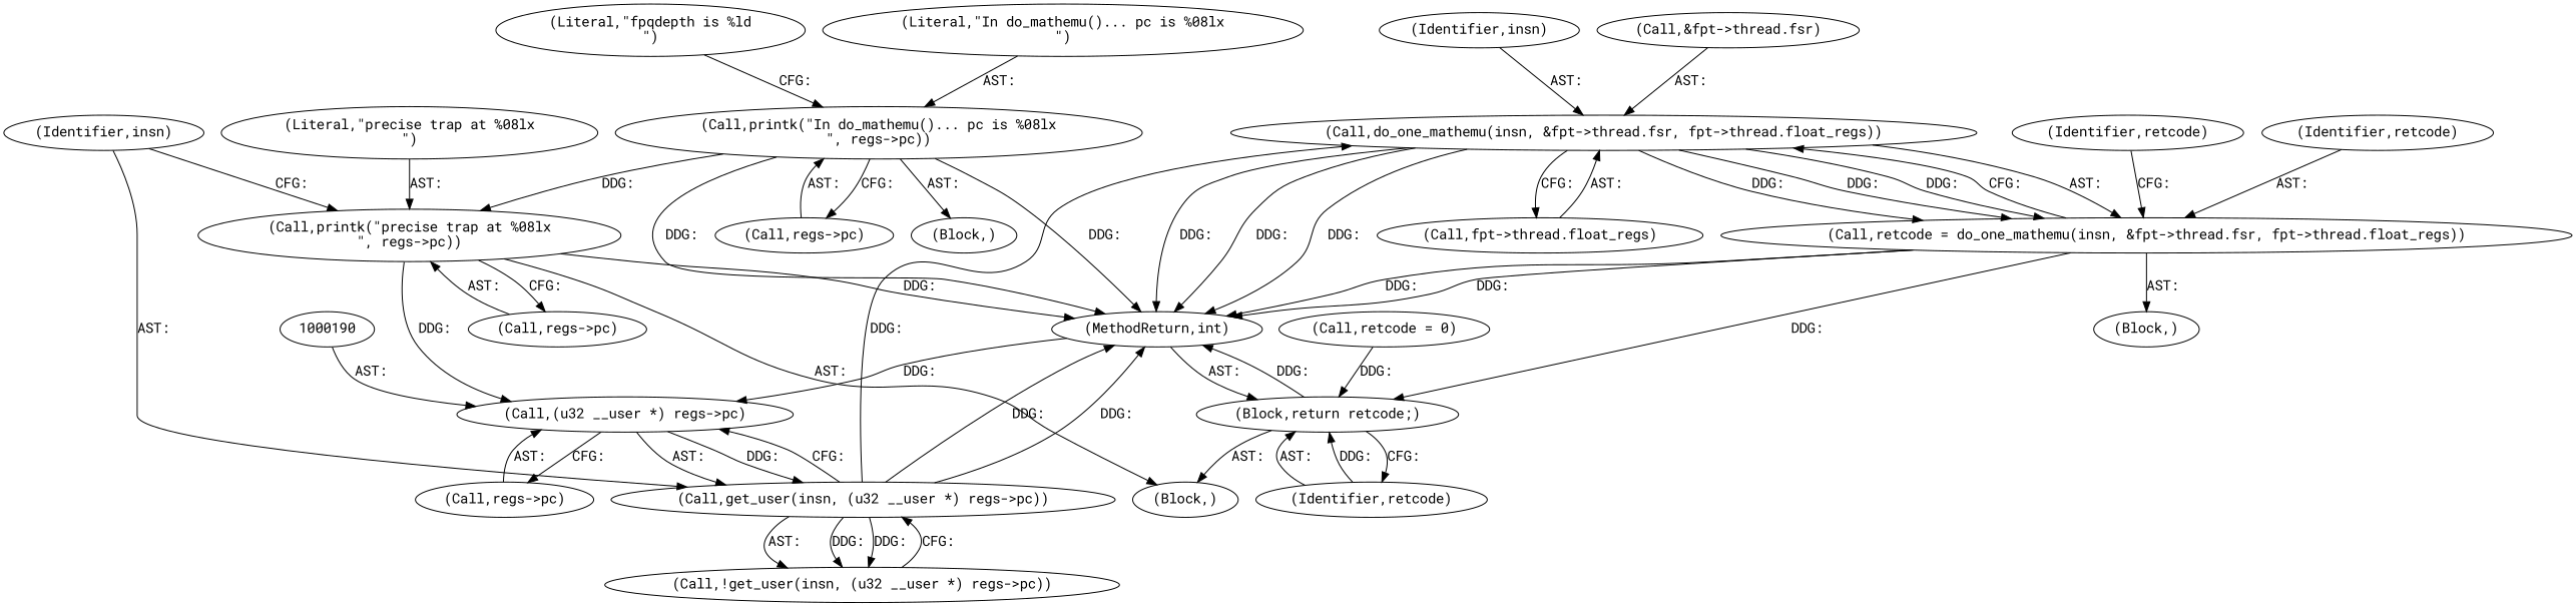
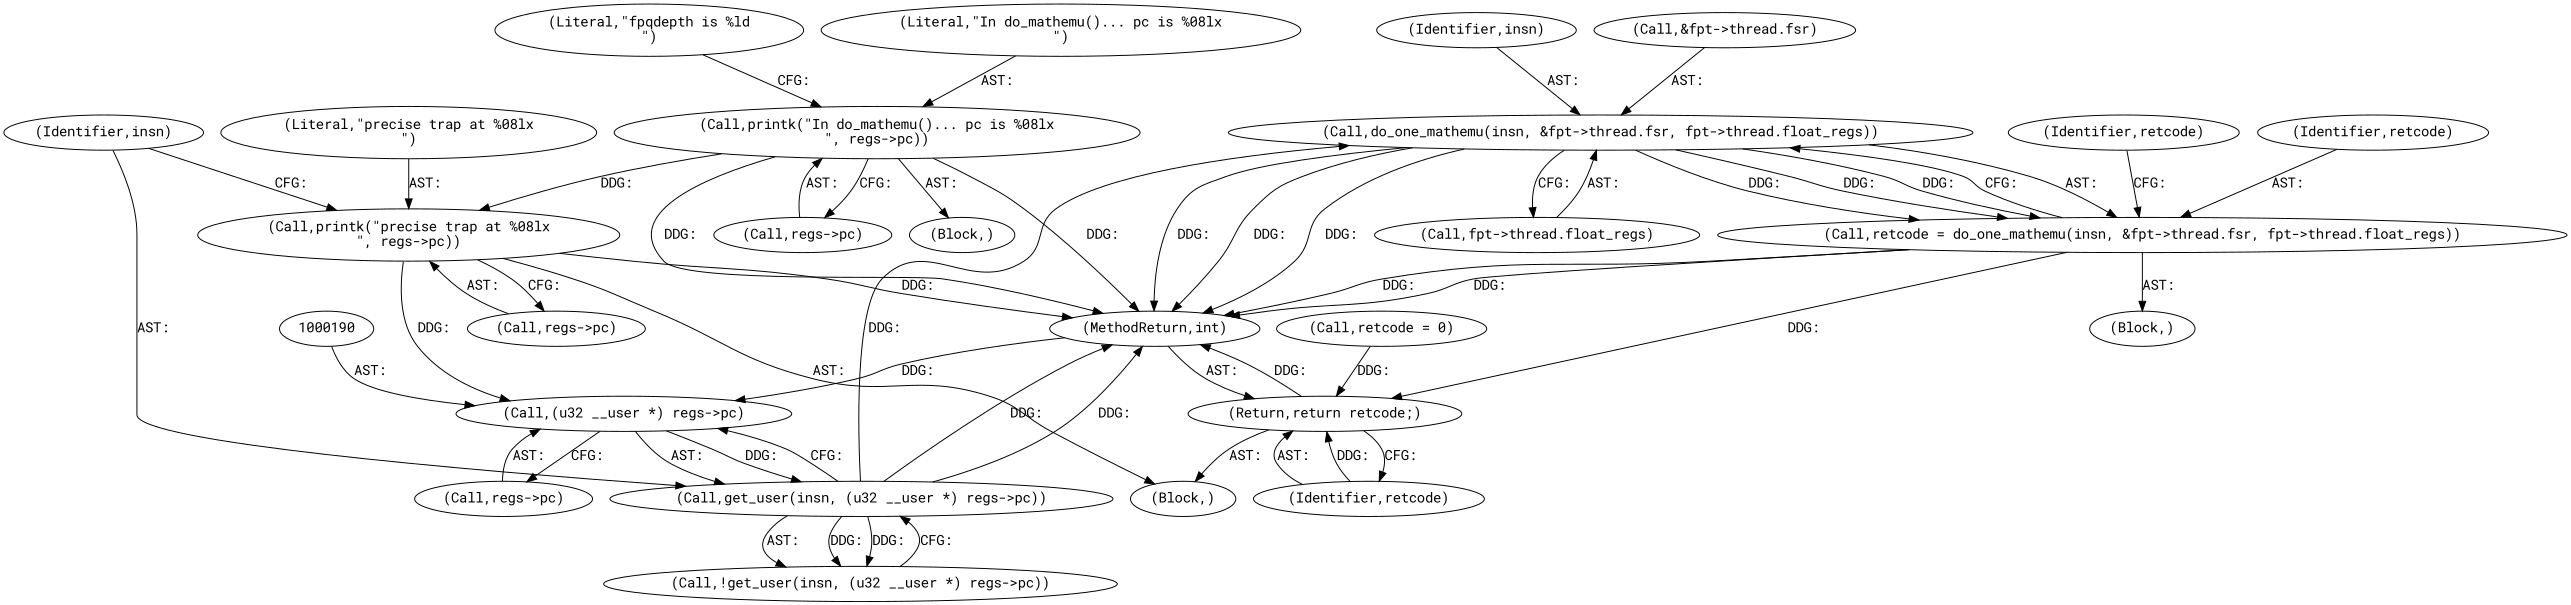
  digraph {
    fontname="Roboto Mono"
    node [fontname="Roboto Mono"]
    edge [fontname="Roboto Mono"]
    n1 [label="(Call,do_one_mathemu(insn, &fpt->thread.fsr, fpt->thread.float_regs))"]
    n2 [label="(Call,retcode = do_one_mathemu(insn, &fpt->thread.fsr, fpt->thread.float_regs))"]
    n3 [label="(MethodReturn,int)"]
    n4 [label="(Call,fpt->thread.float_regs)"]
-   n5 [label="(Block,return retcode;)"]
+   n5 [label="(Return,return retcode;)"]
    n6 [label="(Block,)"]
    n7 [label="(Call,(u32 __user *) regs->pc)"]
    n8 [label="(Call,get_user(insn, (u32 __user *) regs->pc))"]
    n9 [label="(Call,!get_user(insn, (u32 __user *) regs->pc))"]
    n10 [label="(Call,regs->pc)"]
    n11 [label="(Call,printk(\"precise trap at %08lx\n\", regs->pc))"]
    n12 [label="(Block,)"]
    n13 [label="(Call,regs->pc)"]
    n14 [label="(Call,printk(\"In do_mathemu()... pc is %08lx\n\", regs->pc))"]
    n15 [label="(Block,)"]
    n16 [label="(Call,regs->pc)"]
    n17 [label="(Identifier,retcode)"]
    n18 [label="(Identifier,insn)"]
    n19 [label="(Literal,\"fpqdepth is %ld\n\")"]
    n20 [label="(Call,&fpt->thread.fsr)"]
    n21 [label="(Identifier,retcode)"]
    n22 [label="(Identifier,insn)"]
    n23 [label="(Literal,\"precise trap at %08lx\n\")"]
    n24 [label="(Identifier,retcode)"]
    n25 [label="(Call,retcode = 0)"]
    n26 [label="(Literal,\"In do_mathemu()... pc is %08lx\n\")"]
    1000190
    n1 -> n2 [label="AST: "]
    n1 -> n2 [label="DDG: "]
    n1 -> n2 [label="DDG: "]
    n1 -> n2 [label="DDG: "]
    n1 -> n3 [label="DDG: "]
    n1 -> n3 [label="DDG: "]
    n1 -> n3 [label="DDG: "]
    n1 -> n4 [label="CFG: "]
    n2 -> n1 [label="CFG: "]
    n2 -> n3 [label="DDG: "]
    n2 -> n3 [label="DDG: "]
    n2 -> n5 [label="DDG: "]
    n2 -> n6 [label="AST: "]
    n3 -> n5 [label="AST: "]
    n3 -> n7 [label="DDG: "]
    n4 -> n1 [label="AST: "]
    n5 -> n3 [label="DDG: "]
    n5 -> n12 [label="AST: "]
    n5 -> n17 [label="CFG: "]
    n7 -> n8 [label="AST: "]
    n7 -> n8 [label="DDG: "]
    n7 -> n10 [label="CFG: "]
    n8 -> n1 [label="DDG: "]
    n8 -> n3 [label="DDG: "]
    n8 -> n3 [label="DDG: "]
    n8 -> n7 [label="CFG: "]
    n8 -> n9 [label="AST: "]
    n8 -> n9 [label="DDG: "]
    n8 -> n9 [label="DDG: "]
    n9 -> n8 [label="CFG: "]
    n10 -> n7 [label="AST: "]
    n11 -> n3 [label="DDG: "]
    n11 -> n7 [label="DDG: "]
    n11 -> n12 [label="AST: "]
    n11 -> n13 [label="CFG: "]
    n13 -> n11 [label="AST: "]
    n14 -> n3 [label="DDG: "]
    n14 -> n3 [label="DDG: "]
    n14 -> n11 [label="DDG: "]
    n14 -> n15 [label="AST: "]
    n14 -> n16 [label="CFG: "]
    n16 -> n14 [label="AST: "]
    n17 -> n5 [label="AST: "]
    n17 -> n5 [label="DDG: "]
    n18 -> n1 [label="AST: "]
    n19 -> n14 [label="CFG: "]
    n20 -> n1 [label="AST: "]
    n21 -> n2 [label="CFG: "]
    n22 -> n8 [label="AST: "]
    n22 -> n11 [label="CFG: "]
    n23 -> n11 [label="AST: "]
    n24 -> n2 [label="AST: "]
    n25 -> n5 [label="DDG: "]
    n26 -> n14 [label="AST: "]
    1000190 -> n7 [label="AST: "]
  }
